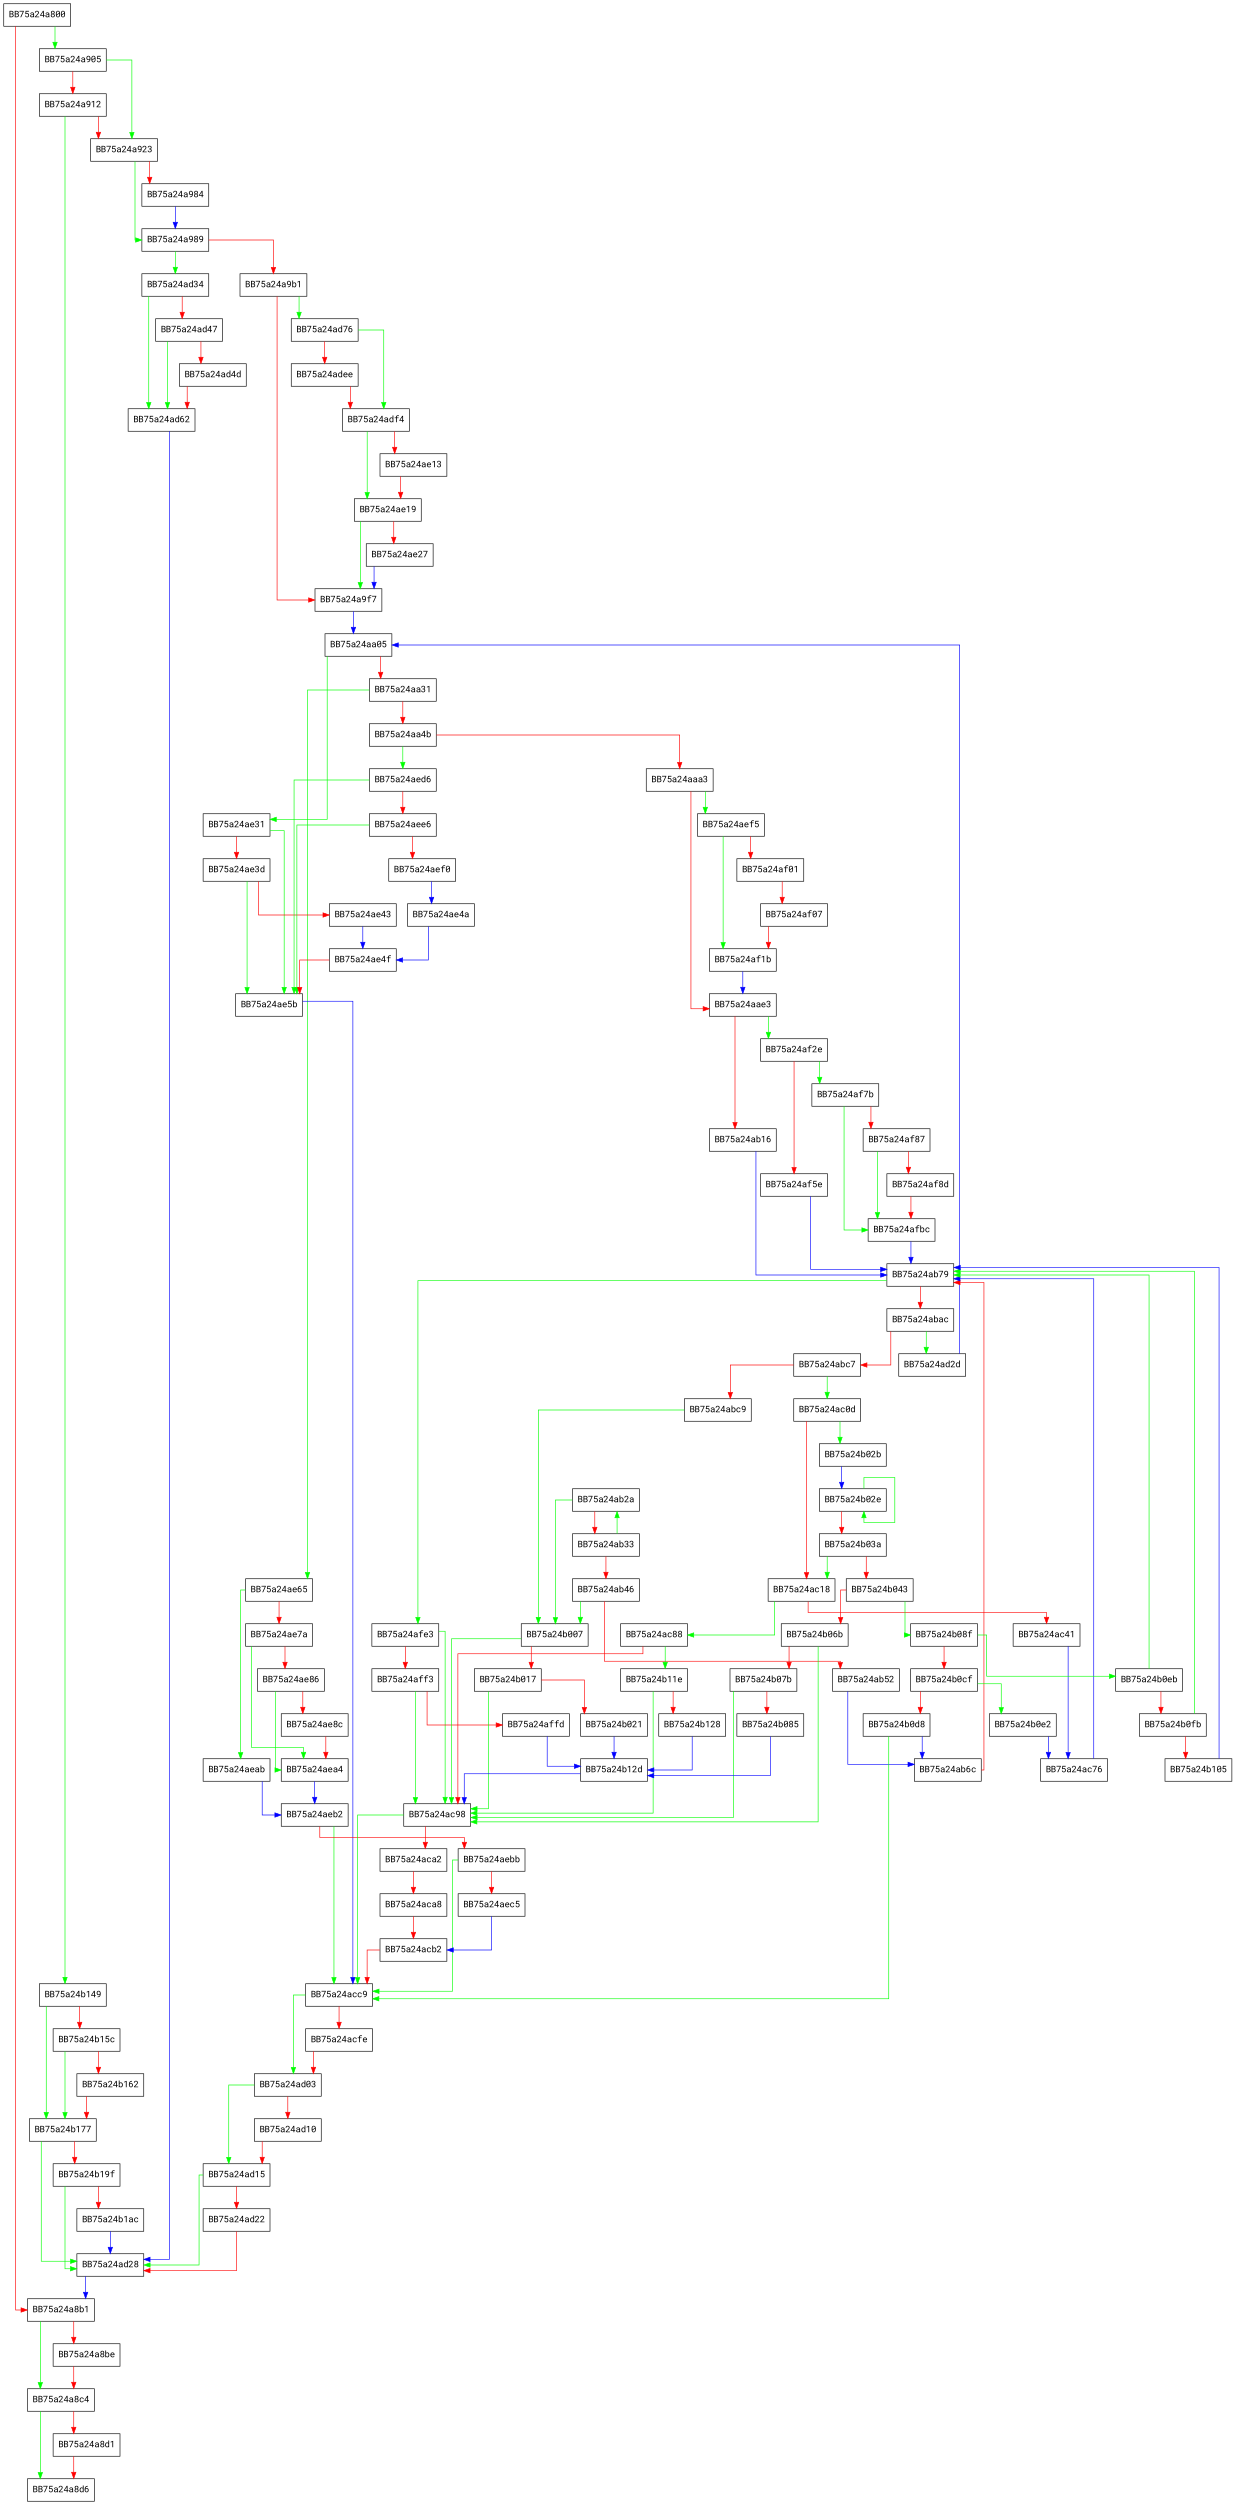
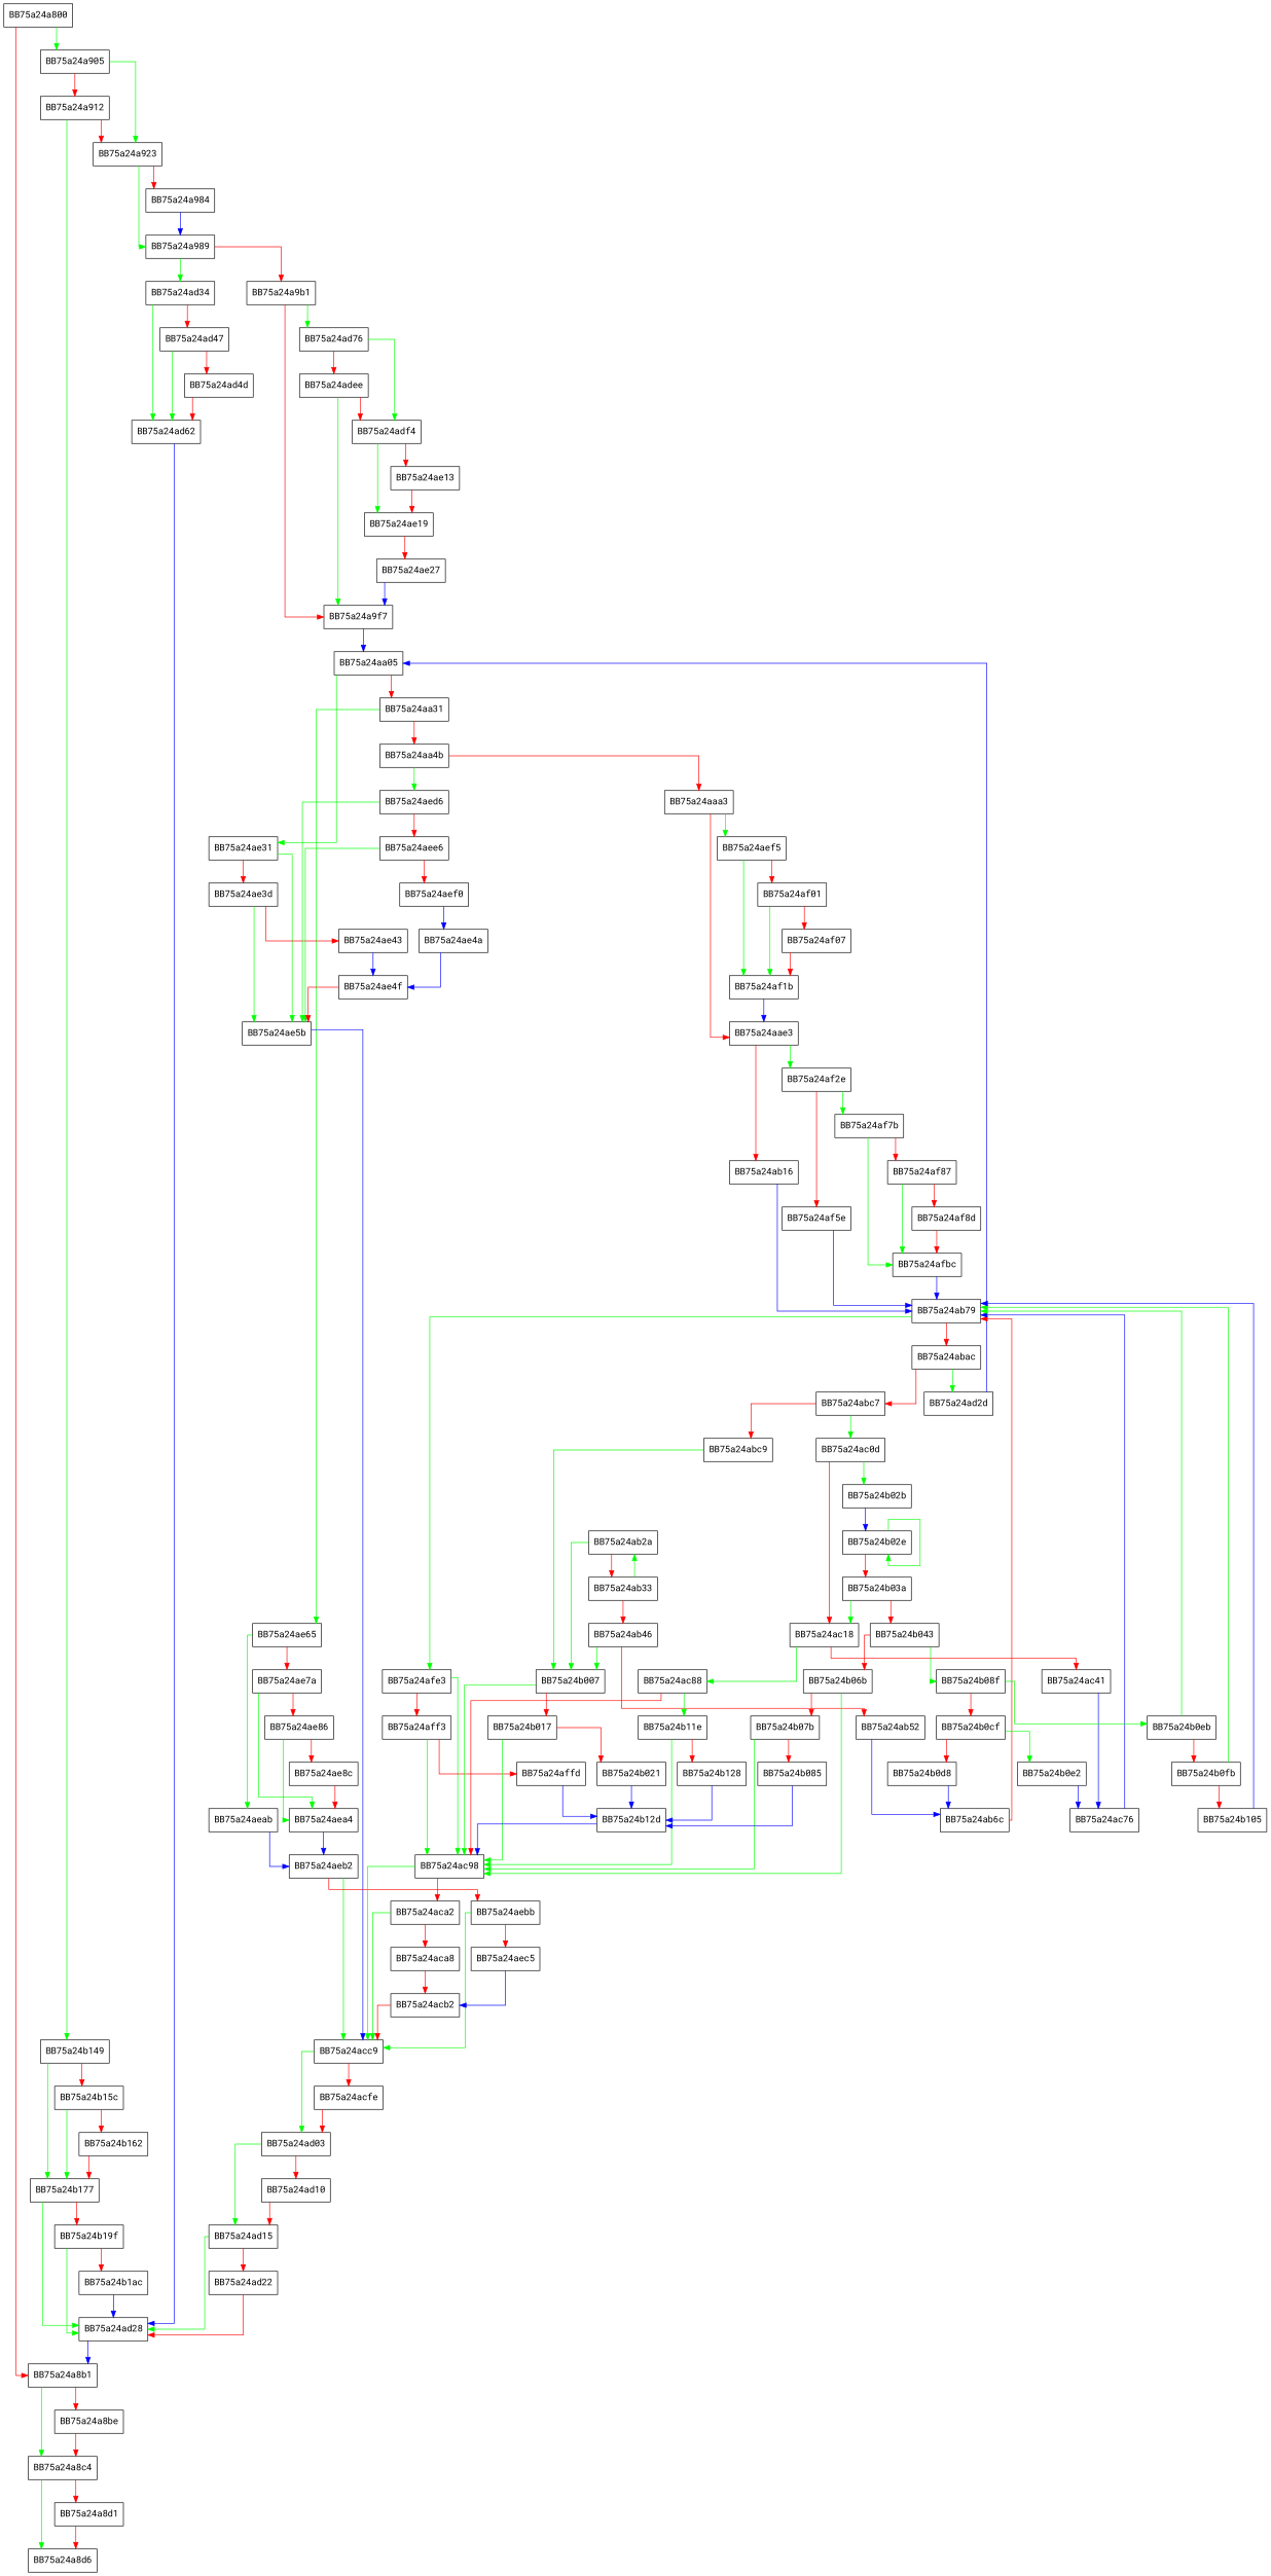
  digraph {
    fontname="Roboto Mono"
    splines=ortho
    node [fontname="Roboto Mono" shape=box]
    edge [color=red fontname="Roboto Mono"]
    BB75a24a800
    BB75a24a905
    BB75a24a8b1
    BB75a24a912
    BB75a24a923
    BB75a24a8c4
    BB75a24a8be
    BB75a24b149
    BB75a24b177
    BB75a24b15c
    BB75a24a8d6
    BB75a24a8d1
    BB75a24ad28
    BB75a24b19f
    BB75a24b162
    BB75a24a989
    BB75a24a984
    BB75a24ad34
    BB75a24a9b1
    BB75a24ad62
    BB75a24ad47
    BB75a24ad76
    BB75a24a9f7
    BB75a24ad4d
    BB75a24adf4
    BB75a24adee
    BB75a24aa05
    BB75a24ae19
    BB75a24ae13
    BB75a24ae31
    BB75a24aa31
    BB75a24ae5b
    BB75a24ae3d
    BB75a24ae65
    BB75a24aa4b
    BB75a24acc9
    BB75a24ae43
    BB75a24aeab
    BB75a24ae7a
    BB75a24aed6
    BB75a24aaa3
    BB75a24aeb2
    BB75a24aea4
    BB75a24ae86
    BB75a24aee6
    BB75a24aef5
    BB75a24aae3
    BB75a24aef0
    BB75a24af1b
    BB75a24af01
    BB75a24af2e
    BB75a24ab16
    BB75a24af07
    BB75a24af7b
    BB75a24af5e
    BB75a24ab79
    BB75a24afbc
    BB75a24af87
    BB75a24afe3
    BB75a24abac
    BB75a24ac98
    BB75a24aff3
    BB75a24ad2d
    BB75a24abc7
    BB75a24ab2a
    BB75a24b007
    BB75a24ab33
    BB75a24b017
    BB75a24ab46
    BB75a24aca2
    BB75a24b021
    BB75a24ab52
    BB75a24ab6c
    BB75a24affd
    BB75a24ac0d
    BB75a24abc9
    BB75a24b02b
    BB75a24ac18
    BB75a24b02e
    BB75a24ac88
    BB75a24ac41
    BB75a24b03a
    BB75a24b11e
    BB75a24ac76
    BB75a24b128
    BB75a24b12d
    BB75a24ad03
    BB75a24acfe
    BB75a24aca8
    BB75a24ad15
    BB75a24ad10
    BB75a24acb2
    BB75a24ad22
    BB75a24ae27
    BB75a24ae4f
    BB75a24ae4a
    BB75a24aebb
    BB75a24ae8c
    BB75a24aec5
    BB75a24af8d
    BB75a24b043
    BB75a24b08f
    BB75a24b06b
    BB75a24b0eb
    BB75a24b0cf
    BB75a24b07b
    BB75a24b0fb
    BB75a24b0e2
    BB75a24b0d8
    BB75a24b085
    BB75a24b105
    BB75a24b1ac
    BB75a24a800 -> BB75a24a905 [color=green]
    BB75a24a800 -> BB75a24a8b1
    BB75a24a905 -> BB75a24a912
    BB75a24a905 -> BB75a24a923 [color=green]
    BB75a24a8b1 -> BB75a24a8c4 [color=green]
    BB75a24a8b1 -> BB75a24a8be
    BB75a24a912 -> BB75a24a923
    BB75a24a912 -> BB75a24b149 [color=green]
    BB75a24a923 -> BB75a24a989 [color=green]
    BB75a24a923 -> BB75a24a984
    BB75a24a8c4 -> BB75a24a8d6 [color=green]
    BB75a24a8c4 -> BB75a24a8d1
    BB75a24a8be -> BB75a24a8c4
    BB75a24b149 -> BB75a24b177 [color=green]
    BB75a24b149 -> BB75a24b15c
    BB75a24b177 -> BB75a24ad28 [color=green]
    BB75a24b177 -> BB75a24b19f
    BB75a24b15c -> BB75a24b177 [color=green]
    BB75a24b15c -> BB75a24b162
    BB75a24a8d1 -> BB75a24a8d6
    BB75a24ad28 -> BB75a24a8b1 [color=blue]
    BB75a24b19f -> BB75a24ad28 [color=green]
    BB75a24b19f -> BB75a24b1ac
    BB75a24b162 -> BB75a24b177
    BB75a24a989 -> BB75a24ad34 [color=green]
    BB75a24a989 -> BB75a24a9b1
    BB75a24a984 -> BB75a24a989 [color=blue]
    BB75a24ad34 -> BB75a24ad62 [color=green]
    BB75a24ad34 -> BB75a24ad47
    BB75a24a9b1 -> BB75a24ad76 [color=green]
    BB75a24a9b1 -> BB75a24a9f7
    BB75a24ad62 -> BB75a24ad28 [color=blue]
    BB75a24ad47 -> BB75a24ad62 [color=green]
    BB75a24ad47 -> BB75a24ad4d
    BB75a24ad76 -> BB75a24adf4 [color=green]
    BB75a24ad76 -> BB75a24adee
    BB75a24a9f7 -> BB75a24aa05 [color=blue]
    BB75a24ad4d -> BB75a24ad62
    BB75a24adf4 -> BB75a24ae19 [color=green]
    BB75a24adf4 -> BB75a24ae13
    BB75a24adee -> BB75a24adf4
    BB75a24aa05 -> BB75a24ae31 [color=green]
    BB75a24aa05 -> BB75a24aa31
-   BB75a24ae19 -> BB75a24a9f7 [color=green]
+   BB75a24adee -> BB75a24a9f7 [color=green]
    BB75a24ae19 -> BB75a24ae27
    BB75a24ae13 -> BB75a24ae19
    BB75a24ae31 -> BB75a24ae5b [color=green]
    BB75a24ae31 -> BB75a24ae3d
    BB75a24aa31 -> BB75a24ae65 [color=green]
    BB75a24aa31 -> BB75a24aa4b
    BB75a24ae5b -> BB75a24acc9 [color=blue]
    BB75a24ae3d -> BB75a24ae5b [color=green]
    BB75a24ae3d -> BB75a24ae43
    BB75a24ae65 -> BB75a24aeab [color=green]
    BB75a24ae65 -> BB75a24ae7a
    BB75a24aa4b -> BB75a24aed6 [color=green]
    BB75a24aa4b -> BB75a24aaa3
    BB75a24acc9 -> BB75a24ad03 [color=green]
    BB75a24acc9 -> BB75a24acfe
    BB75a24ae43 -> BB75a24ae4f [color=blue]
    BB75a24aeab -> BB75a24aeb2 [color=blue]
    BB75a24ae7a -> BB75a24aea4 [color=green]
    BB75a24ae7a -> BB75a24ae86
    BB75a24aed6 -> BB75a24ae5b [color=green]
    BB75a24aed6 -> BB75a24aee6
    BB75a24aaa3 -> BB75a24aef5 [color=green]
    BB75a24aaa3 -> BB75a24aae3
    BB75a24aeb2 -> BB75a24acc9 [color=green]
    BB75a24aeb2 -> BB75a24aebb
    BB75a24aea4 -> BB75a24aeb2 [color=blue]
    BB75a24ae86 -> BB75a24aea4 [color=green]
    BB75a24ae86 -> BB75a24ae8c
    BB75a24aee6 -> BB75a24ae5b [color=green]
    BB75a24aee6 -> BB75a24aef0
    BB75a24aef5 -> BB75a24af1b [color=green]
    BB75a24aef5 -> BB75a24af01
    BB75a24aae3 -> BB75a24af2e [color=green]
    BB75a24aae3 -> BB75a24ab16
    BB75a24aef0 -> BB75a24ae4a [color=blue]
    BB75a24af1b -> BB75a24aae3 [color=blue]
+   BB75a24af01 -> BB75a24af1b [color=green]
    BB75a24af01 -> BB75a24af07
    BB75a24af2e -> BB75a24af7b [color=green]
    BB75a24af2e -> BB75a24af5e
    BB75a24ab16 -> BB75a24ab79 [color=blue]
    BB75a24af07 -> BB75a24af1b
    BB75a24af7b -> BB75a24afbc [color=green]
    BB75a24af7b -> BB75a24af87
    BB75a24af5e -> BB75a24ab79 [color=blue]
    BB75a24ab79 -> BB75a24afe3 [color=green]
    BB75a24ab79 -> BB75a24abac
    BB75a24afbc -> BB75a24ab79 [color=blue]
    BB75a24af87 -> BB75a24afbc [color=green]
    BB75a24af87 -> BB75a24af8d
    BB75a24afe3 -> BB75a24ac98 [color=green]
    BB75a24afe3 -> BB75a24aff3
    BB75a24abac -> BB75a24ad2d [color=green]
    BB75a24abac -> BB75a24abc7
    BB75a24ac98 -> BB75a24acc9 [color=green]
    BB75a24ac98 -> BB75a24aca2
    BB75a24aff3 -> BB75a24ac98 [color=green]
    BB75a24aff3 -> BB75a24affd
    BB75a24ad2d -> BB75a24aa05 [color=blue]
    BB75a24abc7 -> BB75a24ac0d [color=green]
    BB75a24abc7 -> BB75a24abc9
    BB75a24ab2a -> BB75a24b007 [color=green]
    BB75a24ab2a -> BB75a24ab33
    BB75a24b007 -> BB75a24ac98 [color=green]
    BB75a24b007 -> BB75a24b017
    BB75a24ab33 -> BB75a24ab2a [color=green]
    BB75a24ab33 -> BB75a24ab46
    BB75a24b017 -> BB75a24ac98 [color=green]
    BB75a24b017 -> BB75a24b021
    BB75a24ab46 -> BB75a24b007 [color=green]
    BB75a24ab46 -> BB75a24ab52
-   BB75a24b0d8 -> BB75a24acc9 [color=green]
+   BB75a24aca2 -> BB75a24acc9 [color=green]
    BB75a24aca2 -> BB75a24aca8
    BB75a24b021 -> BB75a24b12d [color=blue]
    BB75a24ab52 -> BB75a24ab6c [color=blue]
    BB75a24ab6c -> BB75a24ab79
    BB75a24affd -> BB75a24b12d [color=blue]
    BB75a24ac0d -> BB75a24b02b [color=green]
    BB75a24ac0d -> BB75a24ac18
    BB75a24abc9 -> BB75a24b007 [color=green]
    BB75a24b02b -> BB75a24b02e [color=blue]
    BB75a24ac18 -> BB75a24ac88 [color=green]
    BB75a24ac18 -> BB75a24ac41
    BB75a24b02e -> BB75a24b02e [color=green]
    BB75a24b02e -> BB75a24b03a
    BB75a24ac88 -> BB75a24ac98
    BB75a24ac88 -> BB75a24b11e [color=green]
    BB75a24ac41 -> BB75a24ac76 [color=blue]
    BB75a24b03a -> BB75a24ac18 [color=green]
    BB75a24b03a -> BB75a24b043
    BB75a24b11e -> BB75a24ac98 [color=green]
    BB75a24b11e -> BB75a24b128
    BB75a24ac76 -> BB75a24ab79 [color=blue]
    BB75a24b128 -> BB75a24b12d [color=blue]
    BB75a24b12d -> BB75a24ac98 [color=blue]
    BB75a24ad03 -> BB75a24ad15 [color=green]
    BB75a24ad03 -> BB75a24ad10
    BB75a24acfe -> BB75a24ad03
    BB75a24aca8 -> BB75a24acb2
    BB75a24ad15 -> BB75a24ad28 [color=green]
    BB75a24ad15 -> BB75a24ad22
    BB75a24ad10 -> BB75a24ad15
    BB75a24acb2 -> BB75a24acc9
    BB75a24ad22 -> BB75a24ad28
    BB75a24ae27 -> BB75a24a9f7 [color=blue]
    BB75a24ae4f -> BB75a24ae5b
    BB75a24ae4a -> BB75a24ae4f [color=blue]
    BB75a24aebb -> BB75a24acc9 [color=green]
    BB75a24aebb -> BB75a24aec5
    BB75a24ae8c -> BB75a24aea4
    BB75a24aec5 -> BB75a24acb2 [color=blue]
    BB75a24af8d -> BB75a24afbc
    BB75a24b043 -> BB75a24b08f [color=green]
    BB75a24b043 -> BB75a24b06b
    BB75a24b08f -> BB75a24b0eb [color=green]
    BB75a24b08f -> BB75a24b0cf
    BB75a24b06b -> BB75a24ac98 [color=green]
    BB75a24b06b -> BB75a24b07b
    BB75a24b0eb -> BB75a24ab79 [color=green]
    BB75a24b0eb -> BB75a24b0fb
    BB75a24b0cf -> BB75a24b0e2 [color=green]
    BB75a24b0cf -> BB75a24b0d8
    BB75a24b07b -> BB75a24ac98 [color=green]
    BB75a24b07b -> BB75a24b085
    BB75a24b0fb -> BB75a24ab79 [color=green]
    BB75a24b0fb -> BB75a24b105
    BB75a24b0e2 -> BB75a24ac76 [color=blue]
    BB75a24b0d8 -> BB75a24ab6c [color=blue]
    BB75a24b085 -> BB75a24b12d [color=blue]
    BB75a24b105 -> BB75a24ab79 [color=blue]
    BB75a24b1ac -> BB75a24ad28 [color=blue]
  }
